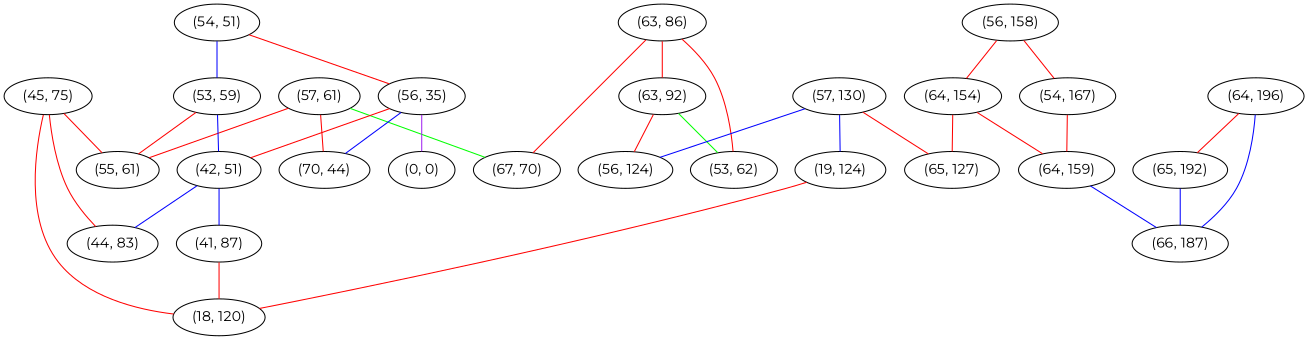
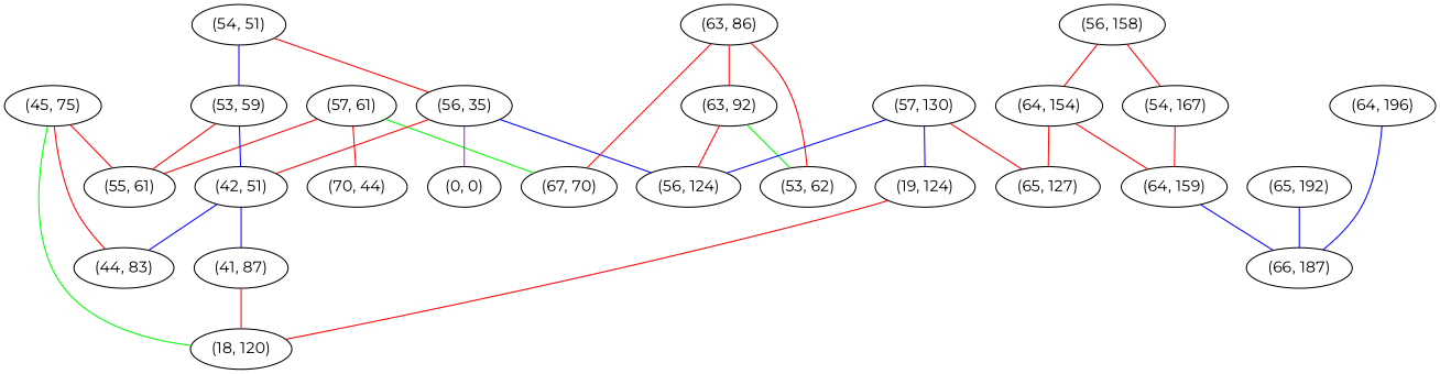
  graph {
    fontname=Montserrat
    node [fontname=Montserrat]
    edge [color=red fontname=Montserrat weight=1]
    "(57, 61)"
    "(67, 70)"
    "(55, 61)"
    "(70, 44)"
    "(54, 51)"
    "(53, 59)"
    "(56, 35)"
    "(42, 51)"
    "(0, 0)"
    "(63, 86)"
    "(63, 92)"
    n12 [label="(53, 62)"]
    "(56, 124)"
    "(57, 130)"
    "(19, 124)"
    "(65, 127)"
    "(18, 120)"
    "(45, 75)"
    "(44, 83)"
    "(56, 158)"
    "(64, 154)"
    "(54, 167)"
    "(64, 159)"
    "(66, 187)"
    "(41, 87)"
    "(64, 196)"
    "(65, 192)"
    "(57, 61)" -- "(67, 70)" [color=green weight=2]
    "(57, 61)" -- "(55, 61)"
    "(57, 61)" -- "(70, 44)"
    "(54, 51)" -- "(53, 59)" [color=blue weight=3]
    "(54, 51)" -- "(56, 35)"
    "(53, 59)" -- "(55, 61)"
    "(53, 59)" -- "(42, 51)" [color=blue weight=3]
-   "(56, 35)" -- "(70, 44)" [color=blue weight=3]
+   "(56, 35)" -- "(56, 124)" [color=blue weight=3]
    "(56, 35)" -- "(42, 51)"
    "(56, 35)" -- "(0, 0)" [color=purple weight=4]
    "(42, 51)" -- "(44, 83)" [color=blue weight=3]
    "(42, 51)" -- "(41, 87)" [color=blue weight=3]
    "(63, 86)" -- "(67, 70)"
    "(63, 86)" -- "(63, 92)"
    "(63, 86)" -- n12
    "(63, 92)" -- n12 [color=green weight=2]
    "(63, 92)" -- "(56, 124)"
    "(57, 130)" -- "(56, 124)" [color=blue weight=3]
    "(57, 130)" -- "(19, 124)" [color=blue weight=3]
    "(57, 130)" -- "(65, 127)"
    "(19, 124)" -- "(18, 120)"
    "(45, 75)" -- "(55, 61)"
-   "(45, 75)" -- "(18, 120)"
+   "(45, 75)" -- "(18, 120)" [color=green]
    "(45, 75)" -- "(44, 83)"
    "(56, 158)" -- "(64, 154)"
    "(56, 158)" -- "(54, 167)"
    "(64, 154)" -- "(65, 127)"
    "(64, 154)" -- "(64, 159)"
    "(54, 167)" -- "(64, 159)"
    "(64, 159)" -- "(66, 187)" [color=blue]
    "(41, 87)" -- "(18, 120)"
    "(64, 196)" -- "(66, 187)" [color=blue weight=3]
-   "(64, 196)" -- "(65, 192)"
    "(65, 192)" -- "(66, 187)" [color=blue weight=3]
  }
